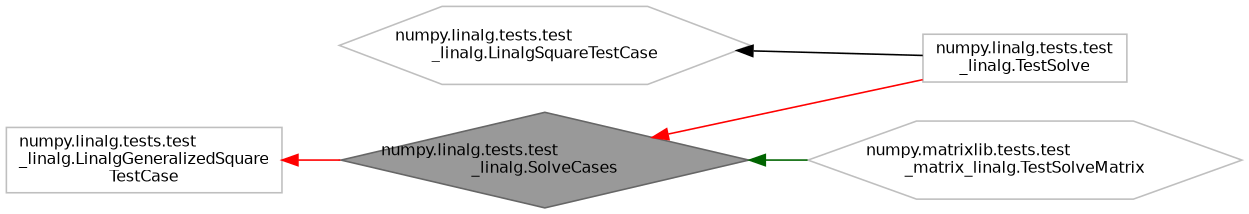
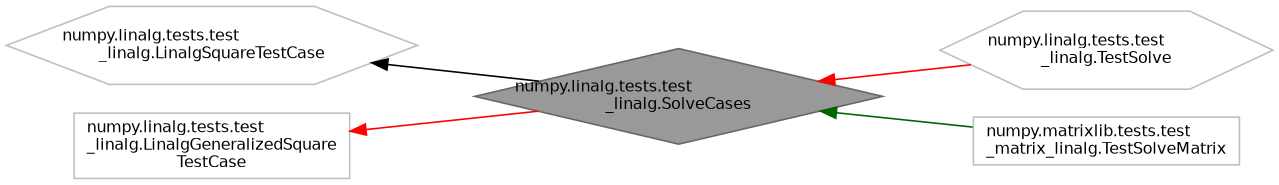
  digraph {
    rankdir=LR
    node [color=grey75 fillcolor=white fontname=Helvetica fontsize=10 shape=hexagon style=filled]
    edge [color=red dir=back fontname=Helvetica fontsize=10 labelfontname=Helvetica labelfontsize=10 style=solid]
    n1 [color=gray40 fillcolor=grey60 fontcolor=black height=0.2 label="numpy.linalg.tests.test\l_linalg.SolveCases" shape=diamond width=0.4]
-   n2 [height=0.2 label="numpy.linalg.tests.test\l_linalg.TestSolve" shape=box width=0.4]
-   n3 [height=0.2 label="numpy.matrixlib.tests.test\l_matrix_linalg.TestSolveMatrix" width=0.4]
+   n2 [height=0.2 label="numpy.linalg.tests.test\l_linalg.TestSolve" width=0.4]
+   n3 [height=0.2 label="numpy.matrixlib.tests.test\l_matrix_linalg.TestSolveMatrix" shape=box width=0.4]
    n4 [height=0.2 label="numpy.linalg.tests.test\l_linalg.LinalgSquareTestCase" width=0.4]
    n5 [height=0.2 label="numpy.linalg.tests.test\l_linalg.LinalgGeneralizedSquare\lTestCase" shape=box width=0.4]
    n1 -> n2
    n1 -> n3 [color=darkgreen]
-   n4 -> n2 [color=black]
+   n4 -> n1 [color=black]
    n5 -> n1
  }
